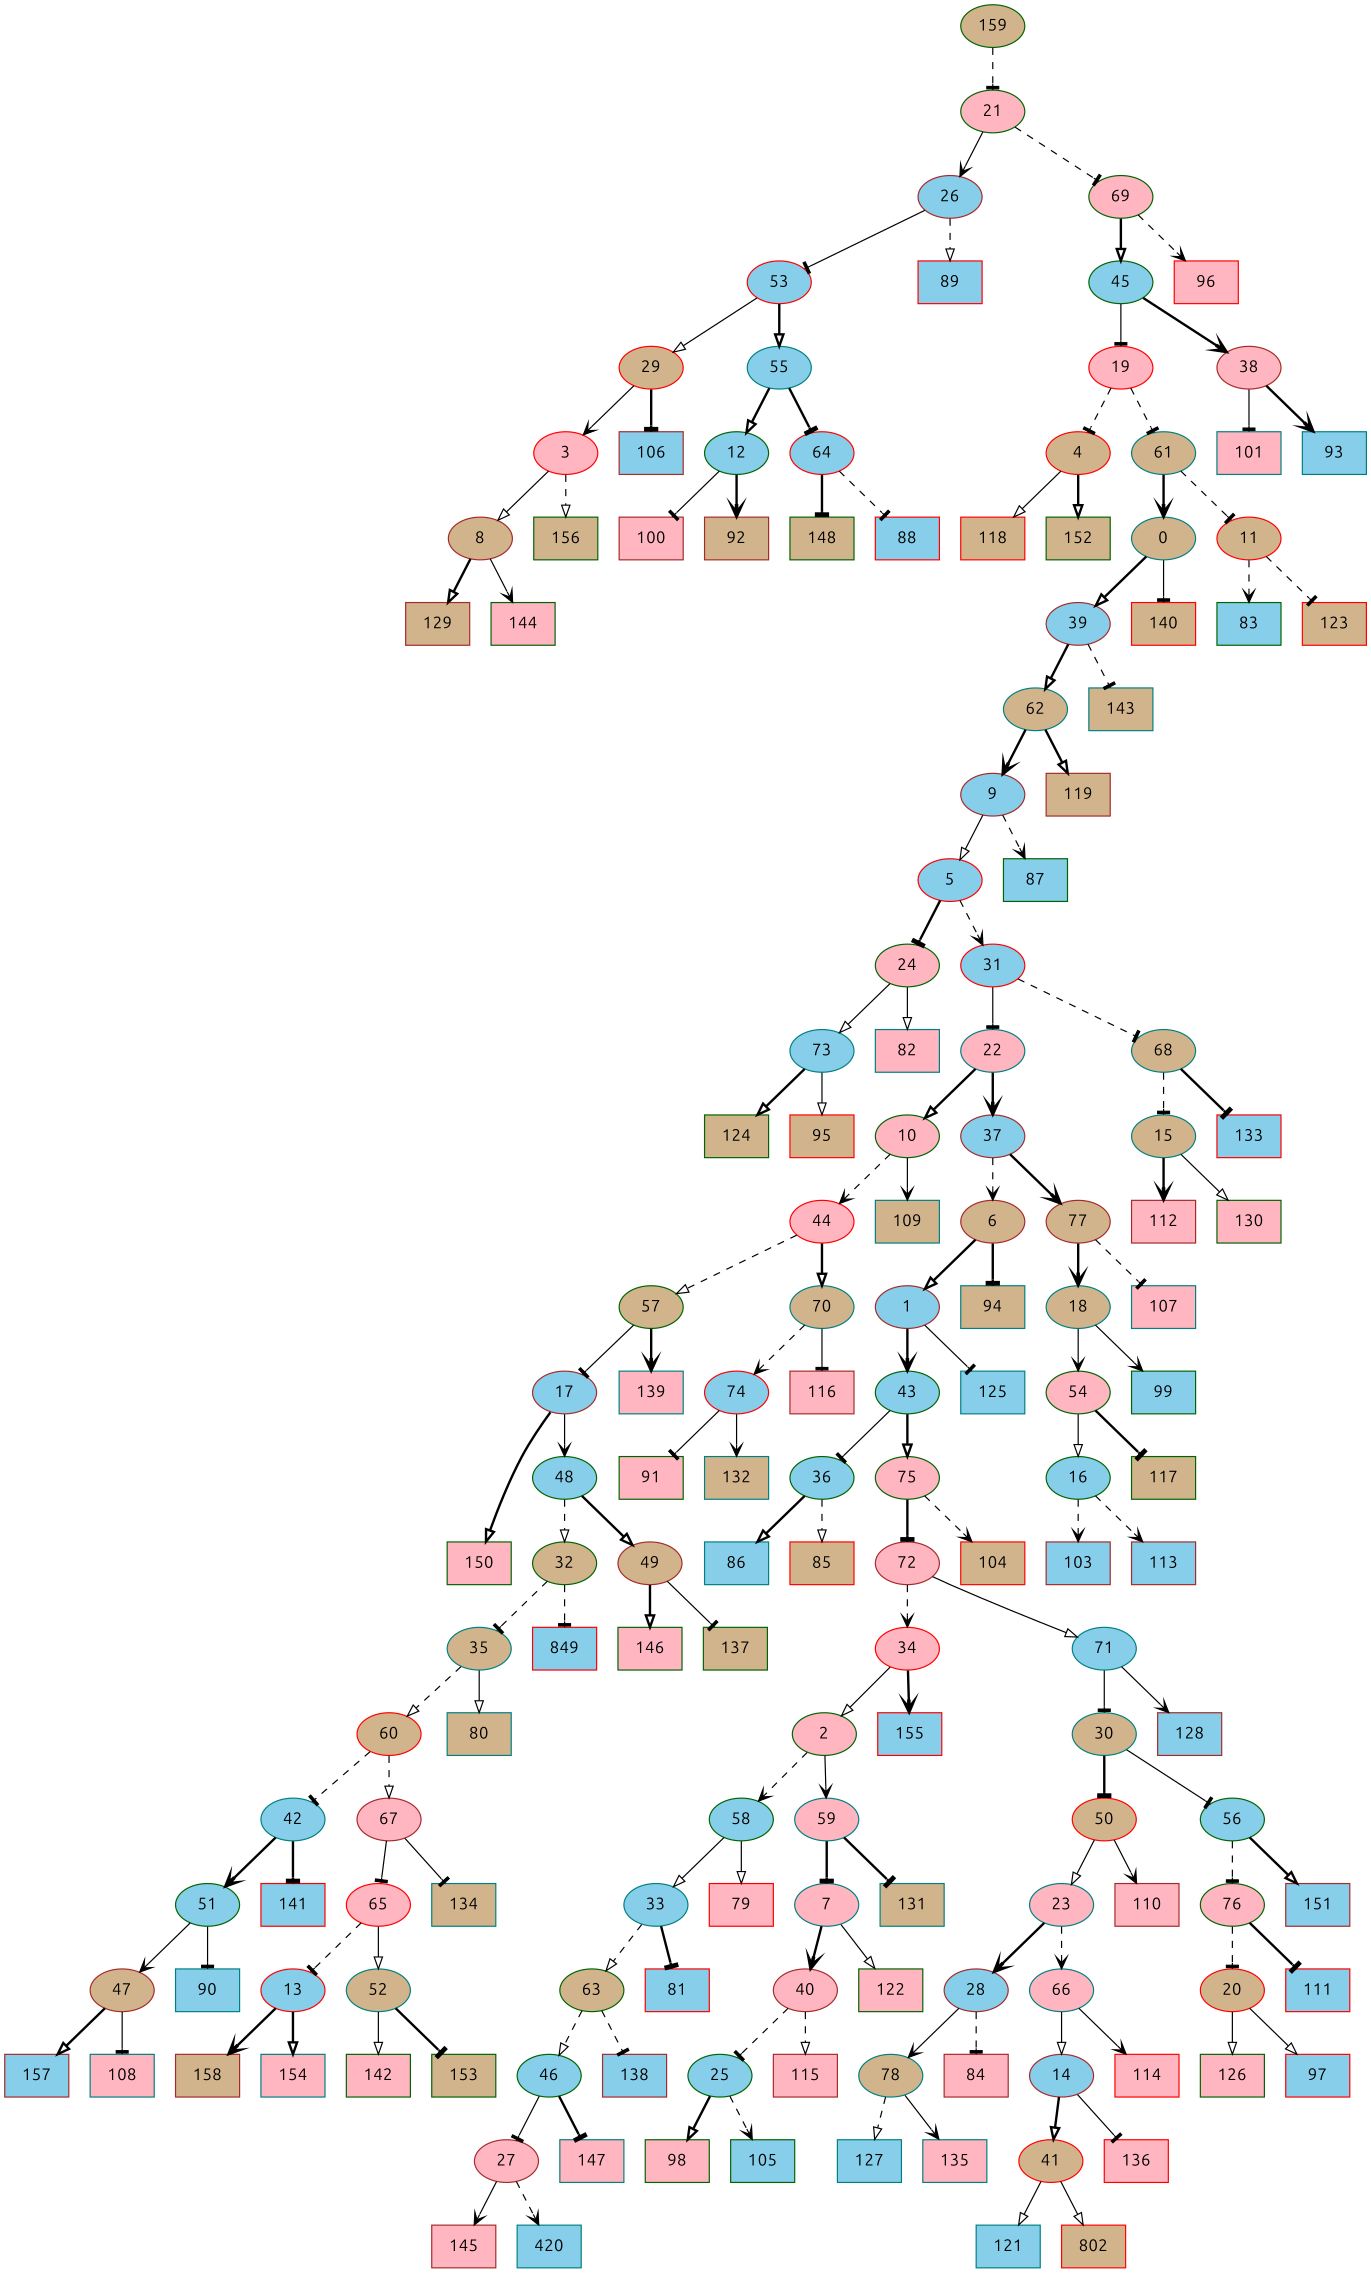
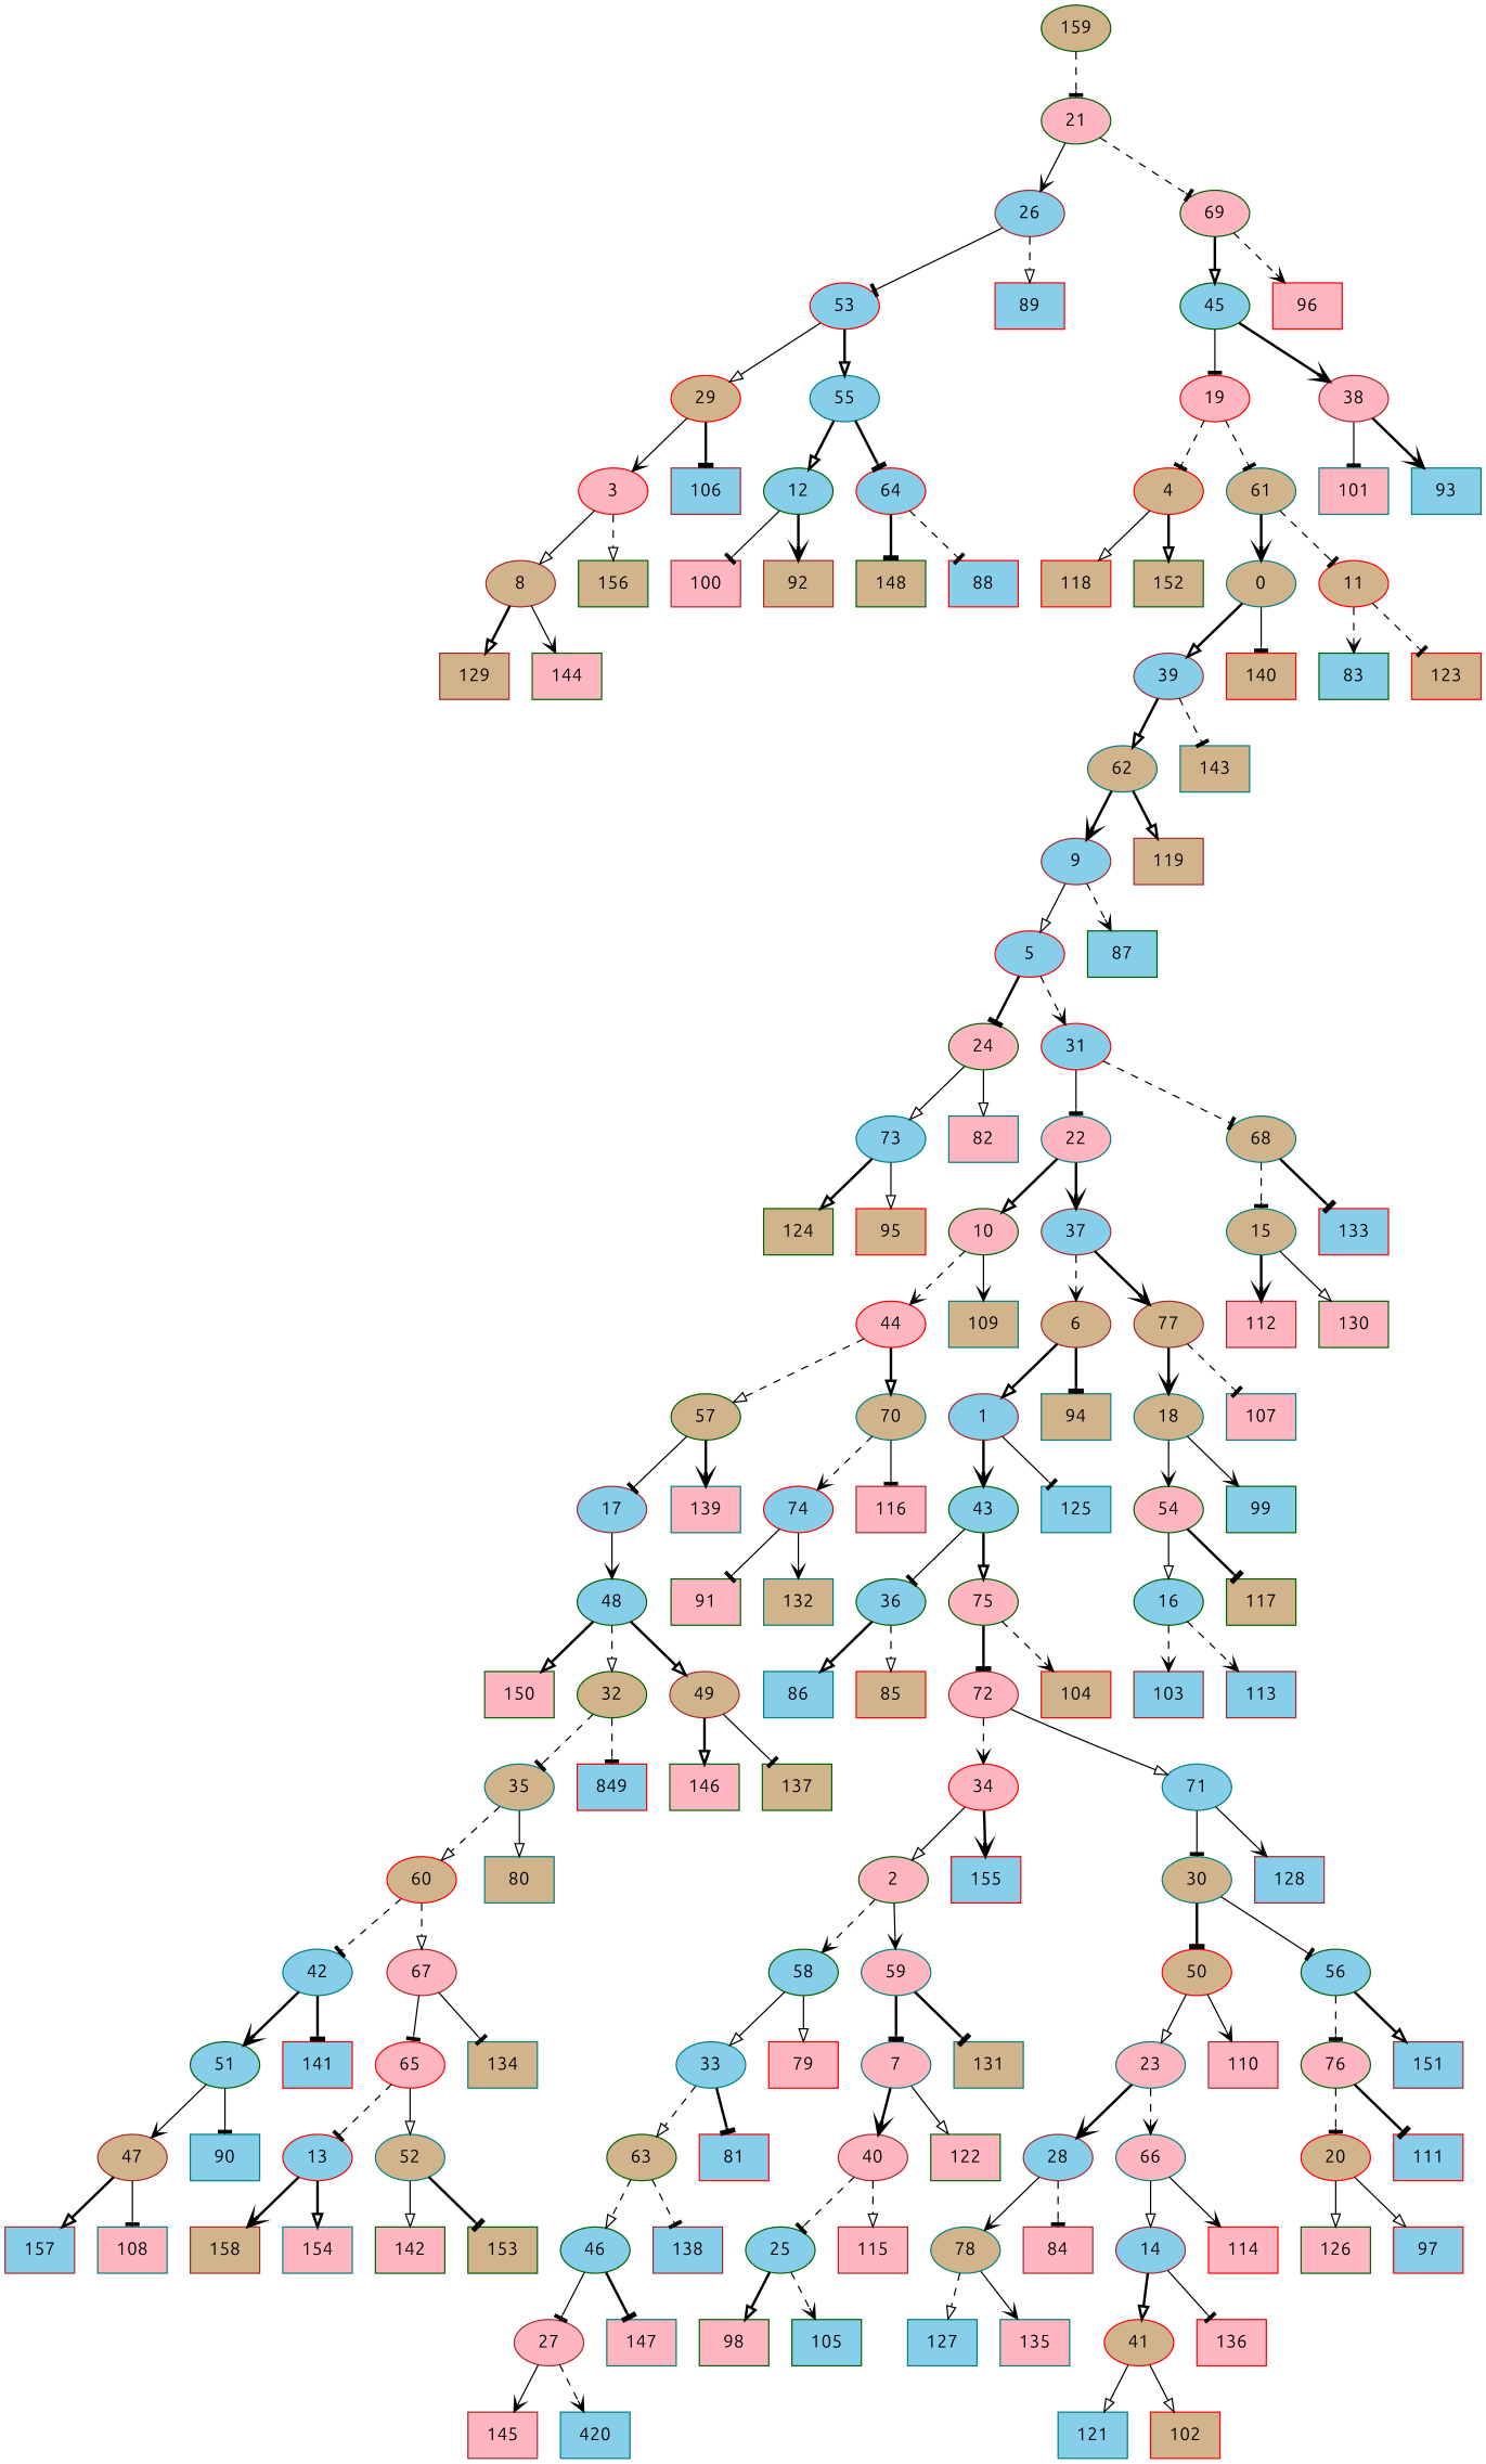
  digraph {
    fontname=Ubuntu
    node [color=teal fillcolor=skyblue fontname=Ubuntu style=filled]
    edge [arrowhead=onormal fontname=Ubuntu style=solid]
    n1 [fillcolor=tan label=0]
    n2 [color=brown label=39]
    n3 [color=red fillcolor=tan label=140 shape=box]
    n4 [fillcolor=tan label=62]
    n5 [fillcolor=tan label=143 shape=box]
    n6 [color=brown label=1]
    n7 [color=darkgreen label=43]
    n8 [label=125 shape=box]
    n9 [color=darkgreen label=36]
    n10 [color=darkgreen fillcolor=lightpink label=75]
    n11 [color=darkgreen fillcolor=lightpink label=2]
    n12 [color=darkgreen label=58]
    n13 [fillcolor=lightpink label=59]
    n14 [label=33]
    n15 [color=red fillcolor=lightpink label=79 shape=box]
    n16 [fillcolor=lightpink label=7]
    n17 [fillcolor=tan label=131 shape=box]
    n18 [color=red fillcolor=lightpink label=3]
    n19 [color=brown fillcolor=tan label=8]
    n20 [color=darkgreen fillcolor=tan label=156 shape=box]
    n21 [color=brown fillcolor=tan label=129 shape=box]
    n22 [color=darkgreen fillcolor=lightpink label=144 shape=box]
    n23 [color=red fillcolor=tan label=4]
    n24 [color=red fillcolor=tan label=118 shape=box]
    n25 [color=darkgreen fillcolor=tan label=152 shape=box]
    n26 [color=red label=5]
    n27 [color=darkgreen fillcolor=lightpink label=24]
    n28 [color=red label=31]
    n29 [label=73]
    n30 [fillcolor=lightpink label=82 shape=box]
    n31 [fillcolor=lightpink label=22]
    n32 [fillcolor=tan label=68]
    n33 [color=brown fillcolor=tan label=6]
    n34 [fillcolor=tan label=94 shape=box]
    n35 [color=brown fillcolor=lightpink label=40]
    n36 [color=darkgreen fillcolor=lightpink label=122 shape=box]
    n37 [color=darkgreen label=25]
    n38 [color=brown fillcolor=lightpink label=115 shape=box]
    n39 [color=brown label=9]
    n40 [color=darkgreen label=87 shape=box]
    n41 [color=darkgreen fillcolor=lightpink label=10]
    n42 [color=red fillcolor=lightpink label=44]
    n43 [fillcolor=tan label=109 shape=box]
    n44 [color=darkgreen fillcolor=tan label=57]
    n45 [fillcolor=tan label=70]
    n46 [color=red fillcolor=tan label=11]
    n47 [color=darkgreen label=83 shape=box]
    n48 [color=red fillcolor=tan label=123 shape=box]
    n49 [color=darkgreen label=12]
    n50 [color=brown fillcolor=lightpink label=100 shape=box]
    n51 [color=brown fillcolor=tan label=92 shape=box]
    n52 [color=red label=13]
    n53 [color=brown fillcolor=tan label=158 shape=box]
    n54 [fillcolor=lightpink label=154 shape=box]
    n55 [color=brown label=14]
    n56 [color=red fillcolor=tan label=41]
    n57 [color=red fillcolor=lightpink label=136 shape=box]
    n58 [label=121 shape=box]
-   n59 [color=red fillcolor=tan label=802 shape=box]
+   n59 [color=red fillcolor=tan label=102 shape=box]
    n60 [fillcolor=tan label=15]
    n61 [color=brown fillcolor=lightpink label=112 shape=box]
    n62 [color=darkgreen fillcolor=lightpink label=130 shape=box]
    n63 [color=darkgreen label=16]
    n64 [color=brown label=103 shape=box]
    n65 [color=brown label=113 shape=box]
    n66 [color=brown label=17]
    n67 [color=darkgreen label=48]
    n68 [color=darkgreen fillcolor=lightpink label=150 shape=box]
    n69 [color=darkgreen fillcolor=tan label=32]
    n70 [color=brown fillcolor=tan label=49]
    n71 [fillcolor=tan label=18]
    n72 [color=darkgreen fillcolor=lightpink label=54]
    n73 [color=darkgreen label=99 shape=box]
    n74 [color=darkgreen fillcolor=tan label=117 shape=box]
    n75 [color=red fillcolor=lightpink label=19]
    n76 [fillcolor=tan label=61]
    n77 [color=red fillcolor=tan label=20]
    n78 [color=darkgreen fillcolor=lightpink label=126 shape=box]
    n79 [color=red label=97 shape=box]
    n80 [color=darkgreen fillcolor=lightpink label=21]
    n81 [color=brown label=26]
    n82 [color=darkgreen fillcolor=lightpink label=69]
    n83 [color=red label=53]
    n84 [color=red label=89 shape=box]
    n85 [color=darkgreen label=45]
    n86 [color=red fillcolor=lightpink label=96 shape=box]
    n87 [color=brown label=37]
    n88 [color=brown fillcolor=tan label=77]
    n89 [fillcolor=lightpink label=23]
    n90 [color=brown label=28]
    n91 [fillcolor=lightpink label=66]
    n92 [fillcolor=tan label=78]
    n93 [color=brown fillcolor=lightpink label=84 shape=box]
    n94 [color=red fillcolor=lightpink label=114 shape=box]
    n95 [color=darkgreen fillcolor=tan label=124 shape=box]
    n96 [color=red fillcolor=tan label=95 shape=box]
    n97 [color=darkgreen fillcolor=lightpink label=98 shape=box]
    n98 [color=darkgreen label=105 shape=box]
    n99 [color=red fillcolor=tan label=29]
    n100 [label=55]
    n101 [color=brown fillcolor=lightpink label=27]
    n102 [color=brown fillcolor=lightpink label=145 shape=box]
    n103 [label=420 shape=box]
    n104 [label=127 shape=box]
    n105 [fillcolor=lightpink label=135 shape=box]
    n106 [color=brown label=106 shape=box]
    n107 [fillcolor=tan label=30]
    n108 [color=red fillcolor=tan label=50]
    n109 [color=darkgreen label=56]
    n110 [color=brown fillcolor=lightpink label=110 shape=box]
    n111 [color=darkgreen fillcolor=lightpink label=76]
    n112 [color=brown label=151 shape=box]
    n113 [color=red label=133 shape=box]
    n114 [fillcolor=tan label=35]
    n115 [color=red label=849 shape=box]
    n116 [color=red fillcolor=tan label=60]
    n117 [fillcolor=tan label=80 shape=box]
    n118 [color=darkgreen fillcolor=tan label=63]
    n119 [color=red label=81 shape=box]
    n120 [color=darkgreen label=46]
    n121 [color=brown label=138 shape=box]
    n122 [color=red fillcolor=lightpink label=34]
    n123 [color=red label=155 shape=box]
    n124 [label=42]
    n125 [color=brown fillcolor=lightpink label=67]
    n126 [label=86 shape=box]
    n127 [color=red fillcolor=tan label=85 shape=box]
    n128 [fillcolor=lightpink label=107 shape=box]
    n129 [color=brown fillcolor=lightpink label=38]
    n130 [fillcolor=lightpink label=101 shape=box]
    n131 [label=93 shape=box]
    n132 [color=brown fillcolor=tan label=119 shape=box]
    n133 [color=darkgreen label=51]
    n134 [color=red label=141 shape=box]
    n135 [color=brown fillcolor=tan label=47]
    n136 [label=90 shape=box]
    n137 [color=brown fillcolor=lightpink label=72]
    n138 [color=red fillcolor=tan label=104 shape=box]
    n139 [fillcolor=lightpink label=139 shape=box]
    n140 [color=red label=74]
    n141 [color=brown fillcolor=lightpink label=116 shape=box]
    n142 [fillcolor=lightpink label=147 shape=box]
    n143 [color=brown label=157 shape=box]
    n144 [fillcolor=lightpink label=108 shape=box]
    n145 [color=darkgreen fillcolor=lightpink label=146 shape=box]
    n146 [color=darkgreen fillcolor=tan label=137 shape=box]
    n147 [fillcolor=tan label=52]
    n148 [color=darkgreen fillcolor=lightpink label=142 shape=box]
    n149 [color=darkgreen fillcolor=tan label=153 shape=box]
    n150 [color=red label=64]
    n151 [color=darkgreen fillcolor=tan label=148 shape=box]
    n152 [color=red label=88 shape=box]
    n153 [color=red label=111 shape=box]
    n154 [color=red fillcolor=lightpink label=65]
    n155 [fillcolor=tan label=134 shape=box]
    n156 [color=darkgreen fillcolor=lightpink label=91 shape=box]
    n157 [fillcolor=tan label=132 shape=box]
    n158 [label=71]
    n159 [color=brown label=128 shape=box]
    n160 [color=darkgreen fillcolor=tan label=159]
    n1 -> n2 [style=bold]
    n1 -> n3 [arrowhead=tee]
    n2 -> n4 [style=bold]
    n2 -> n5 [arrowhead=tee style=dashed]
    n4 -> n39 [arrowhead=vee style=bold]
    n4 -> n132 [style=bold]
    n6 -> n7 [arrowhead=vee style=bold]
    n6 -> n8 [arrowhead=tee]
    n7 -> n9 [arrowhead=tee]
    n7 -> n10 [style=bold]
    n9 -> n126 [style=bold]
    n9 -> n127 [style=dashed]
    n10 -> n137 [arrowhead=tee style=bold]
    n10 -> n138 [arrowhead=vee style=dashed]
    n11 -> n12 [arrowhead=vee style=dashed]
    n11 -> n13 [arrowhead=vee]
    n12 -> n14
    n12 -> n15
    n13 -> n16 [arrowhead=tee style=bold]
    n13 -> n17 [arrowhead=tee style=bold]
    n14 -> n118 [style=dashed]
    n14 -> n119 [arrowhead=tee style=bold]
    n16 -> n35 [arrowhead=vee style=bold]
    n16 -> n36
    n18 -> n19
    n18 -> n20 [style=dashed]
    n19 -> n21 [style=bold]
    n19 -> n22 [arrowhead=vee]
    n23 -> n24
    n23 -> n25 [style=bold]
    n26 -> n27 [arrowhead=tee style=bold]
    n26 -> n28 [arrowhead=vee style=dashed]
    n27 -> n29
    n27 -> n30
    n28 -> n31 [arrowhead=tee]
    n28 -> n32 [arrowhead=tee style=dashed]
    n29 -> n95 [style=bold]
    n29 -> n96
    n31 -> n41 [style=bold]
    n31 -> n87 [arrowhead=vee style=bold]
    n32 -> n60 [arrowhead=tee style=dashed]
    n32 -> n113 [arrowhead=tee style=bold]
    n33 -> n6 [style=bold]
    n33 -> n34 [arrowhead=tee style=bold]
    n35 -> n37 [arrowhead=tee style=dashed]
    n35 -> n38 [style=dashed]
    n37 -> n97 [style=bold]
    n37 -> n98 [arrowhead=vee style=dashed]
    n39 -> n26
    n39 -> n40 [arrowhead=vee style=dashed]
    n41 -> n42 [arrowhead=vee style=dashed]
    n41 -> n43 [arrowhead=vee]
    n42 -> n44 [style=dashed]
    n42 -> n45 [style=bold]
    n44 -> n66 [arrowhead=tee]
    n44 -> n139 [arrowhead=vee style=bold]
    n45 -> n140 [arrowhead=vee style=dashed]
    n45 -> n141 [arrowhead=tee]
    n46 -> n47 [arrowhead=vee style=dashed]
    n46 -> n48 [arrowhead=tee style=dashed]
    n49 -> n50 [arrowhead=tee]
    n49 -> n51 [arrowhead=vee style=bold]
    n52 -> n53 [arrowhead=vee style=bold]
    n52 -> n54 [style=bold]
    n55 -> n56 [style=bold]
    n55 -> n57 [arrowhead=tee]
    n56 -> n58
    n56 -> n59
    n60 -> n61 [arrowhead=vee style=bold]
    n60 -> n62
    n63 -> n64 [arrowhead=vee style=dashed]
    n63 -> n65 [arrowhead=vee style=dashed]
    n66 -> n67 [arrowhead=vee]
-   n66 -> n68 [style=bold]
+   n67 -> n68 [style=bold]
    n67 -> n69 [style=dashed]
    n67 -> n70 [style=bold]
    n69 -> n114 [arrowhead=tee style=dashed]
    n69 -> n115 [arrowhead=tee style=dashed]
    n70 -> n145 [style=bold]
    n70 -> n146 [arrowhead=tee]
    n71 -> n72 [arrowhead=vee]
    n71 -> n73 [arrowhead=vee]
    n72 -> n63
    n72 -> n74 [arrowhead=tee style=bold]
    n75 -> n23 [arrowhead=tee style=dashed]
    n75 -> n76 [arrowhead=tee style=dashed]
    n76 -> n1 [arrowhead=vee style=bold]
    n76 -> n46 [arrowhead=tee style=dashed]
    n77 -> n78
    n77 -> n79
    n80 -> n81 [arrowhead=vee]
    n80 -> n82 [arrowhead=tee style=dashed]
    n81 -> n83 [arrowhead=tee]
    n81 -> n84 [style=dashed]
    n82 -> n85 [style=bold]
    n82 -> n86 [arrowhead=vee style=dashed]
    n83 -> n99
    n83 -> n100 [style=bold]
    n85 -> n75 [arrowhead=tee]
    n85 -> n129 [arrowhead=vee style=bold]
    n87 -> n33 [arrowhead=vee style=dashed]
    n87 -> n88 [arrowhead=vee style=bold]
    n88 -> n71 [arrowhead=vee style=bold]
    n88 -> n128 [arrowhead=tee style=dashed]
    n89 -> n90 [arrowhead=vee style=bold]
    n89 -> n91 [arrowhead=vee style=dashed]
    n90 -> n92 [arrowhead=vee]
    n90 -> n93 [arrowhead=tee style=dashed]
    n91 -> n55
    n91 -> n94 [arrowhead=vee]
    n92 -> n104 [style=dashed]
    n92 -> n105 [arrowhead=vee]
    n99 -> n18 [arrowhead=vee]
    n99 -> n106 [arrowhead=tee style=bold]
    n100 -> n49 [style=bold]
    n100 -> n150 [arrowhead=tee style=bold]
    n101 -> n102 [arrowhead=vee]
    n101 -> n103 [arrowhead=vee style=dashed]
    n107 -> n108 [arrowhead=tee style=bold]
    n107 -> n109 [arrowhead=tee]
    n108 -> n89
    n108 -> n110 [arrowhead=vee]
    n109 -> n111 [arrowhead=tee style=dashed]
    n109 -> n112 [style=bold]
    n111 -> n77 [arrowhead=tee style=dashed]
    n111 -> n153 [arrowhead=tee style=bold]
    n114 -> n116 [style=dashed]
    n114 -> n117
    n116 -> n124 [arrowhead=tee style=dashed]
    n116 -> n125 [style=dashed]
    n118 -> n120 [style=dashed]
    n118 -> n121 [arrowhead=tee style=dashed]
    n120 -> n101 [arrowhead=tee]
    n120 -> n142 [arrowhead=tee style=bold]
    n122 -> n11
    n122 -> n123 [arrowhead=vee style=bold]
    n124 -> n133 [arrowhead=vee style=bold]
    n124 -> n134 [arrowhead=tee style=bold]
    n125 -> n154 [arrowhead=tee]
    n125 -> n155 [arrowhead=tee]
    n129 -> n130 [arrowhead=tee]
    n129 -> n131 [arrowhead=vee style=bold]
    n133 -> n135 [arrowhead=vee]
    n133 -> n136 [arrowhead=tee]
    n135 -> n143 [style=bold]
    n135 -> n144 [arrowhead=tee]
    n137 -> n122 [arrowhead=vee style=dashed]
    n137 -> n158
    n140 -> n156 [arrowhead=tee]
    n140 -> n157 [arrowhead=vee]
    n147 -> n148
    n147 -> n149 [arrowhead=tee style=bold]
    n150 -> n151 [arrowhead=tee style=bold]
    n150 -> n152 [arrowhead=tee style=dashed]
    n154 -> n52 [arrowhead=tee style=dashed]
    n154 -> n147
    n158 -> n107 [arrowhead=tee]
    n158 -> n159 [arrowhead=vee]
    n160 -> n80 [arrowhead=tee style=dashed]
  }
